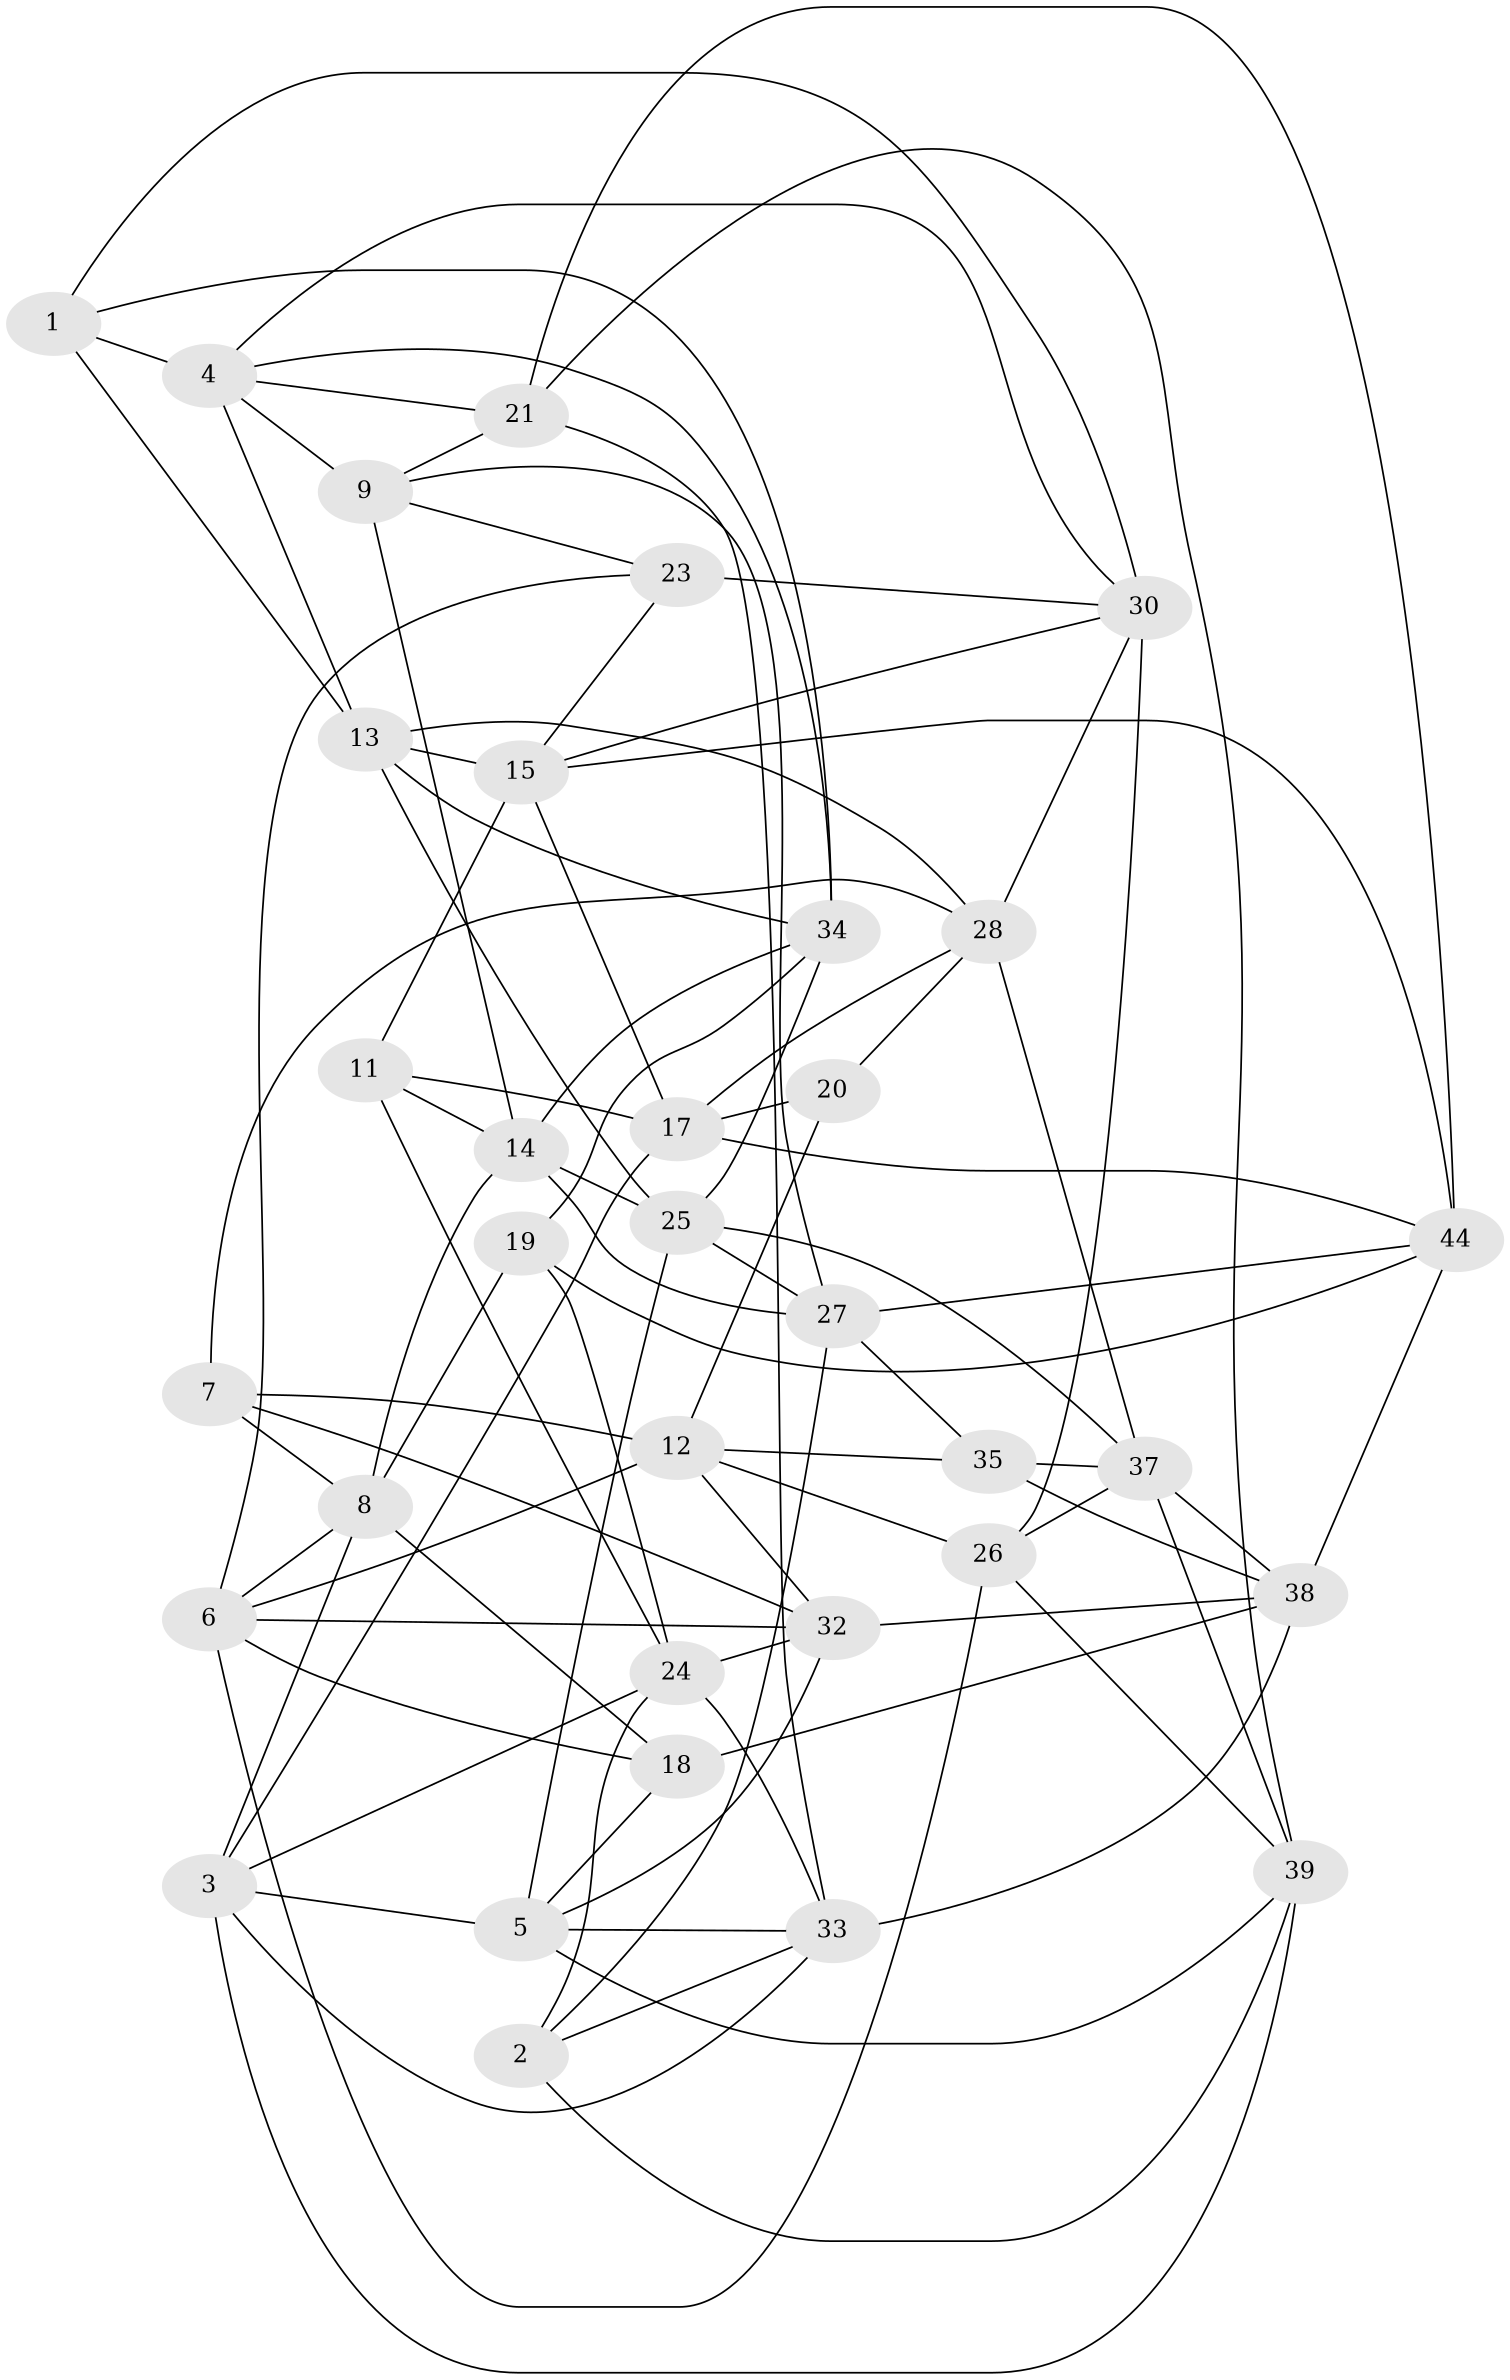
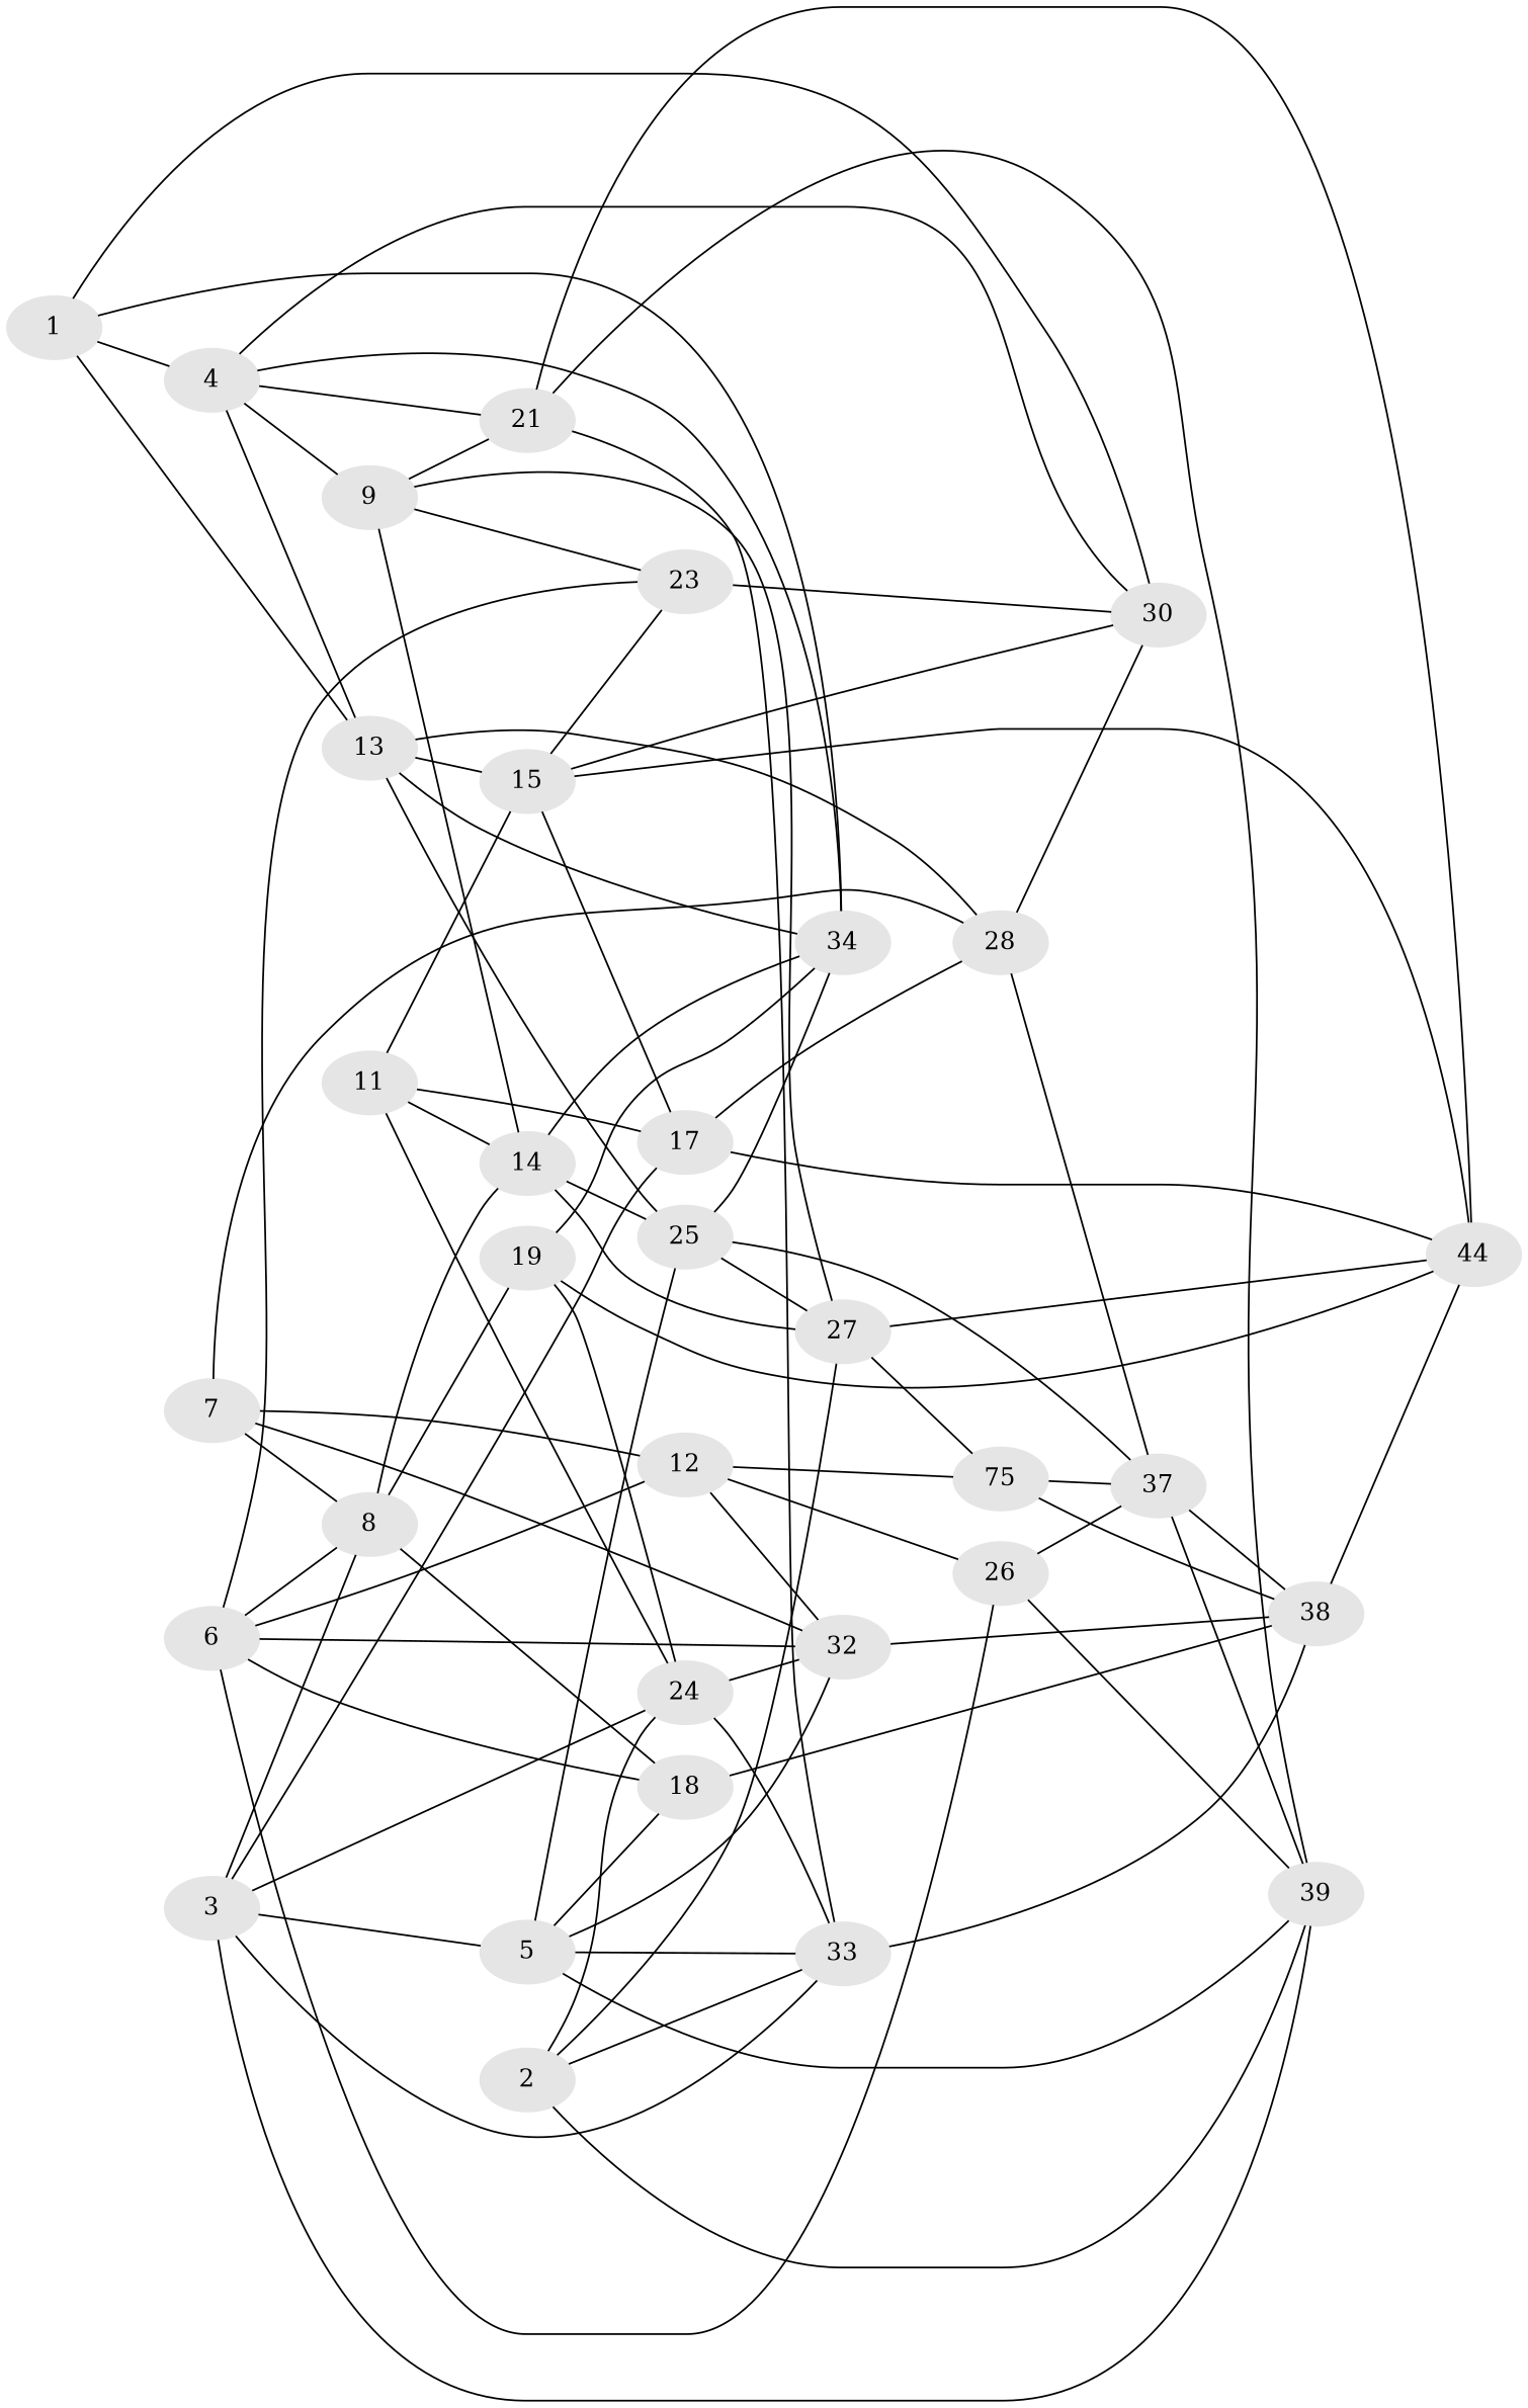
  graph {
    rankdir=LR
    node [color=gray90 style=filled]
    4 [super="+58"]
    13 [super="+16"]
    30 [super="+49"]
    34 [super="+41"]
    9 [super="+10"]
    21 [super="+53"]
    1
    25 [super="+51"]
    28 [super="+33"]
    15 [super="+42"]
    24 [super="+59"]
    n12 [label=33 super="+46"]
    32 [super="+52"]
    2
    27 [super="+57"]
    39 [super="+43"]
-   35
+   35 [label=75]
    44 [super="+50"]
    38 [super="+55"]
    3 [super="+29"]
    5 [super="+56"]
    8 [super="+31"]
    17 [super="+54"]
    18
    14 [super="+22"]
    19
-   20
    23
    37 [super="+40"]
    6 [super="+48"]
    12 [super="+47"]
    26 [super="+45"]
    7
    11
    4 -- 13
    4 -- 30
    4 -- 34
    4 -- 9
    4 -- 21
    13 -- 34
    13 -- 25
    13 -- 28
    13 -- 15
    9 -- 21 [weight=2]
    9 -- 27
    9 -- 14
    9 -- 23
    21 -- n12
    21 -- 39
    21 -- 44
    1 -- 4
    1 -- 13
    1 -- 30
    1 -- 34
    25 -- 34
    25 -- 27
    25 -- 37
    28 -- 30
    28 -- 37
    15 -- 30
    15 -- 44
    15 -- 17
    15 -- 23
    24 -- n12
    24 -- 32
    n12 -- 38
    32 -- 38
    2 -- 24
    2 -- n12
    2 -- 27
    2 -- 39
    27 -- 35
    27 -- 44
    35 -- 38
    35 -- 37
    38 -- 44
    3 -- 24
    3 -- n12
    3 -- 39
    3 -- 5
    3 -- 8
    3 -- 17
    5 -- 25
    5 -- n12
    5 -- 32
    5 -- 39
    5 -- 18
    8 -- 18
    8 -- 14
    8 -- 19
    17 -- 28
    17 -- 44
-   17 -- 20
    18 -- 38
    14 -- 34
    14 -- 25
    14 -- 27
    19 -- 34
    19 -- 24
    19 -- 44
-   20 -- 28
    23 -- 30
    37 -- 39
    37 -- 38
    6 -- 32
    6 -- 8
    6 -- 18
    6 -- 23
    6 -- 12
    6 -- 26
    12 -- 32
    12 -- 35
-   12 -- 20
    12 -- 26
-   26 -- 30
    26 -- 39
    26 -- 37
    7 -- 28
    7 -- 32
    7 -- 8
    7 -- 12
    11 -- 15
    11 -- 24
    11 -- 17
    11 -- 14
  }
